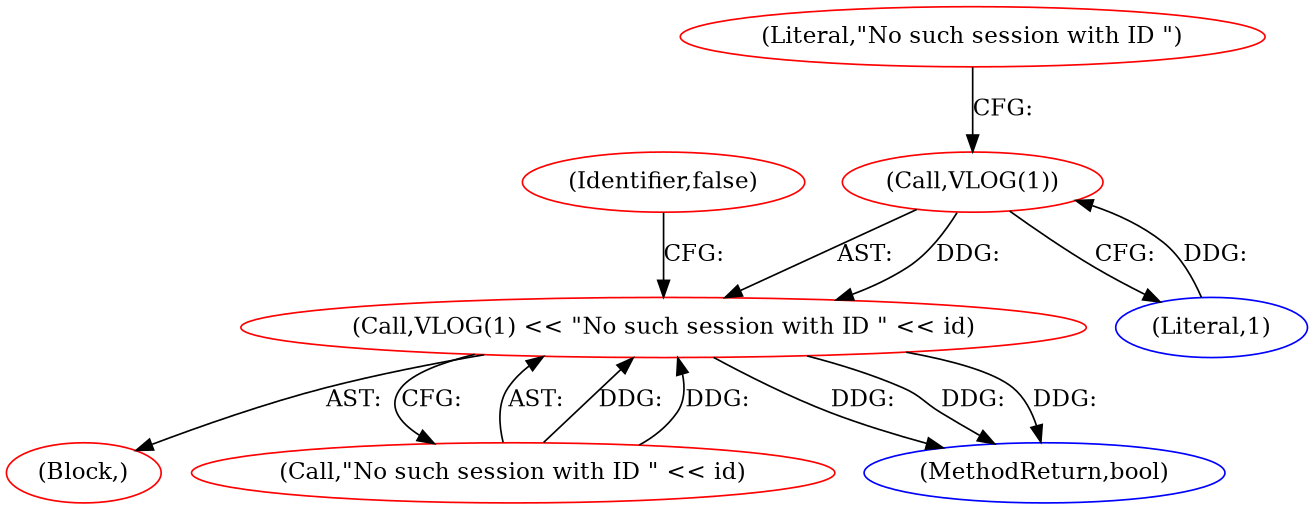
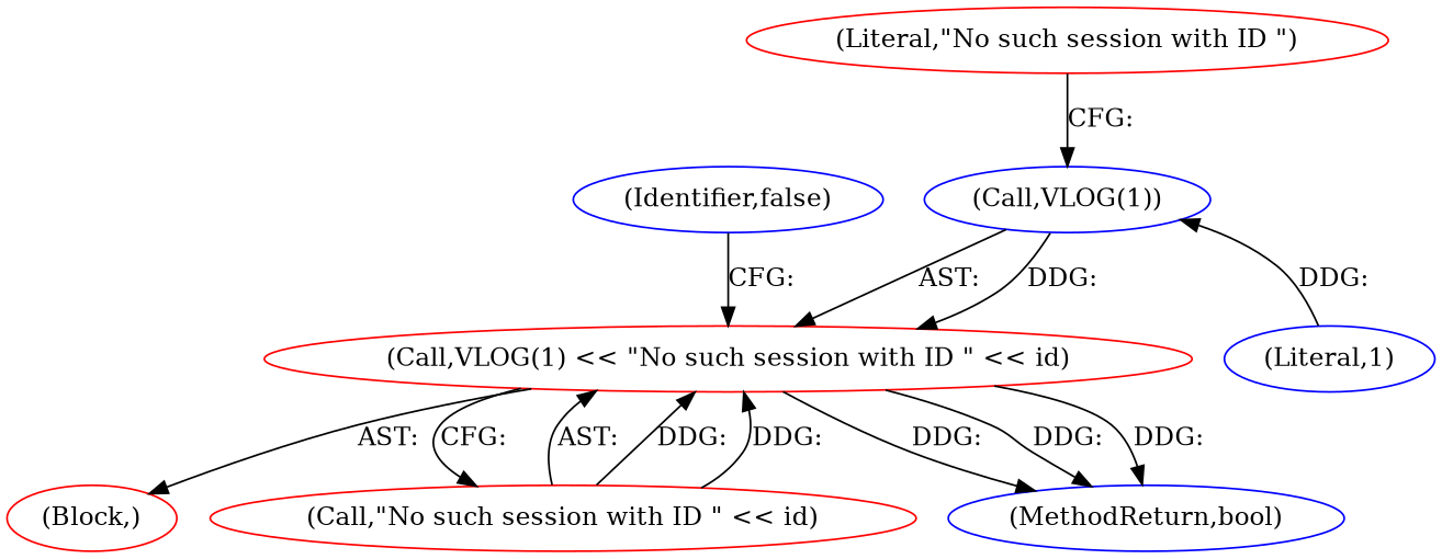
  digraph {
    node [color=red]
-   n1 [label="(Call,VLOG(1))"]
+   n1 [color=blue label="(Call,VLOG(1))"]
    n2 [label="(Call,VLOG(1) << \"No such session with ID \" << id)"]
    n3 [color=blue label="(Literal,1)"]
    n4 [label="(Call,\"No such session with ID \" << id)"]
    n5 [label="(Block,)"]
    n6 [color=blue label="(MethodReturn,bool)"]
    n7 [label="(Literal,\"No such session with ID \")"]
-   n8 [label="(Identifier,false)"]
+   n8 [color=blue label="(Identifier,false)"]
    n1 -> n2 [label="AST: "]
    n1 -> n2 [label="DDG: "]
-   n1 -> n3 [label="CFG: "]
    n2 -> n4 [label="CFG: "]
    n2 -> n5 [label="AST: "]
    n2 -> n6 [label="DDG: "]
    n2 -> n6 [label="DDG: "]
    n2 -> n6 [label="DDG: "]
    n3 -> n1 [label="DDG: "]
    n4 -> n2 [label="AST: "]
    n4 -> n2 [label="DDG: "]
    n4 -> n2 [label="DDG: "]
    n7 -> n1 [label="CFG: "]
    n8 -> n2 [label="CFG: "]
  }
